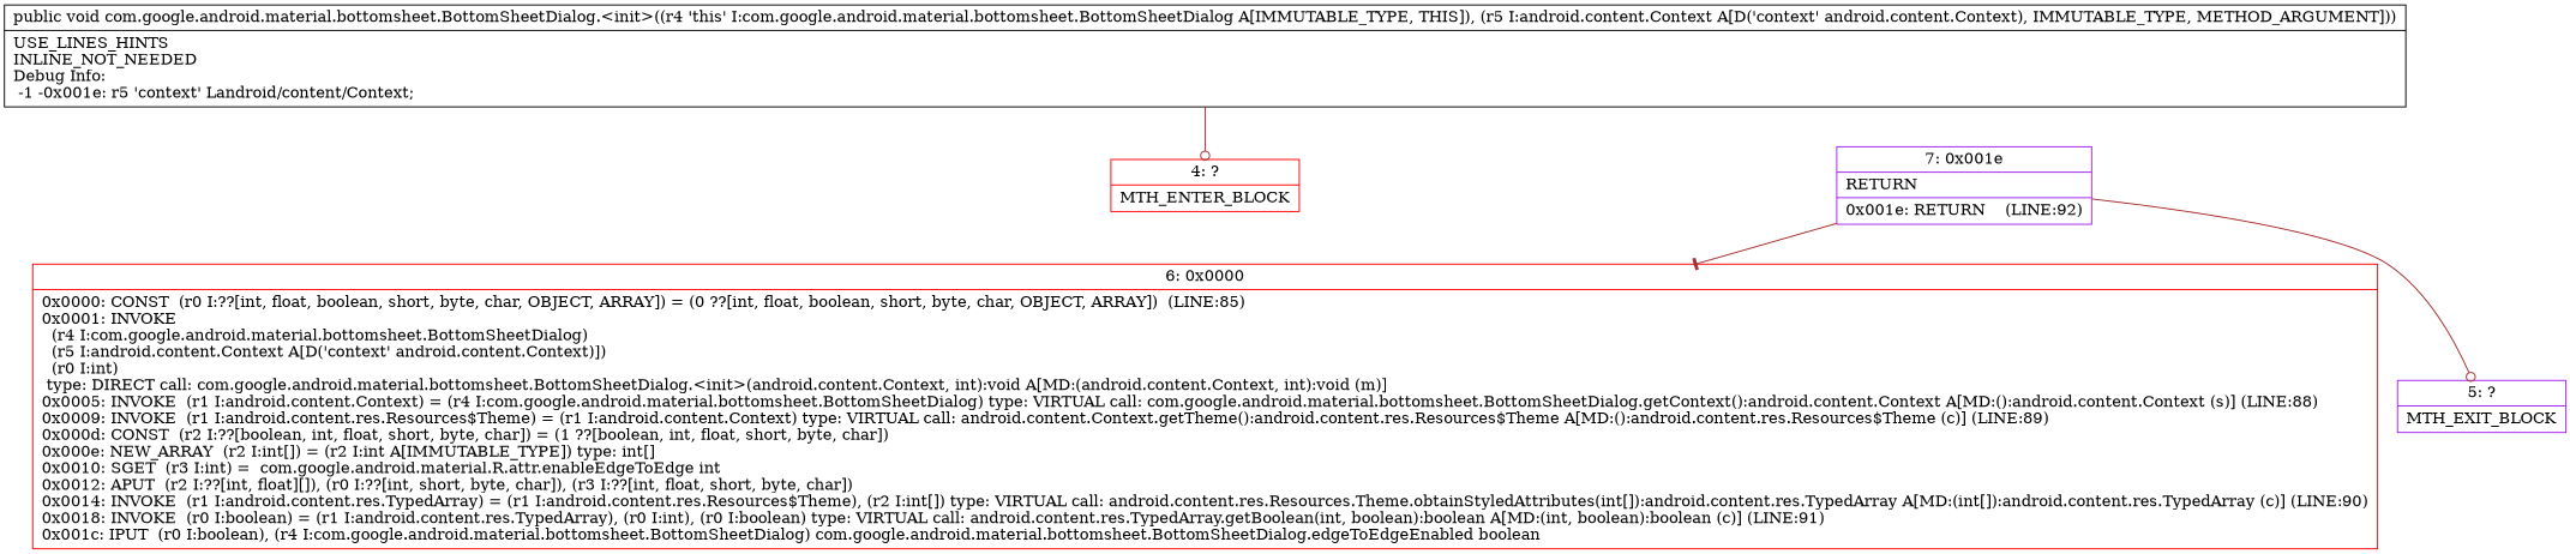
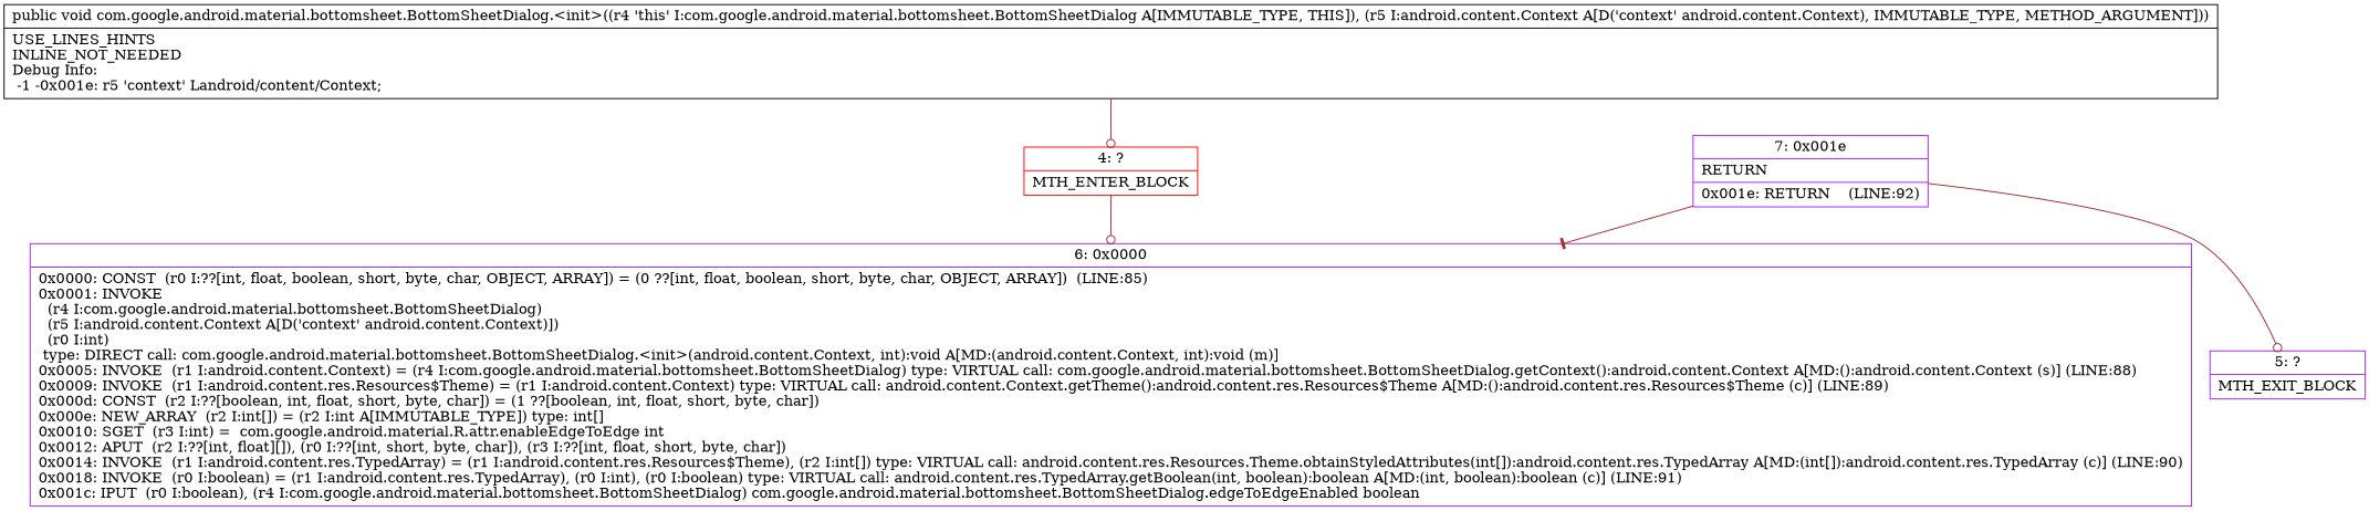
  digraph {
    node [color=red shape=record]
    edge [arrowhead=odot color=brown]
    n1 [label="{4\:\ ?|MTH_ENTER_BLOCK\l}"]
-   n2 [label="{6\:\ 0x0000|0x0000: CONST  (r0 I:??[int, float, boolean, short, byte, char, OBJECT, ARRAY]) = (0 ??[int, float, boolean, short, byte, char, OBJECT, ARRAY])  (LINE:85)\l0x0001: INVOKE  \l  (r4 I:com.google.android.material.bottomsheet.BottomSheetDialog)\l  (r5 I:android.content.Context A[D('context' android.content.Context)])\l  (r0 I:int)\l type: DIRECT call: com.google.android.material.bottomsheet.BottomSheetDialog.\<init\>(android.content.Context, int):void A[MD:(android.content.Context, int):void (m)]\l0x0005: INVOKE  (r1 I:android.content.Context) = (r4 I:com.google.android.material.bottomsheet.BottomSheetDialog) type: VIRTUAL call: com.google.android.material.bottomsheet.BottomSheetDialog.getContext():android.content.Context A[MD:():android.content.Context (s)] (LINE:88)\l0x0009: INVOKE  (r1 I:android.content.res.Resources$Theme) = (r1 I:android.content.Context) type: VIRTUAL call: android.content.Context.getTheme():android.content.res.Resources$Theme A[MD:():android.content.res.Resources$Theme (c)] (LINE:89)\l0x000d: CONST  (r2 I:??[boolean, int, float, short, byte, char]) = (1 ??[boolean, int, float, short, byte, char]) \l0x000e: NEW_ARRAY  (r2 I:int[]) = (r2 I:int A[IMMUTABLE_TYPE]) type: int[] \l0x0010: SGET  (r3 I:int) =  com.google.android.material.R.attr.enableEdgeToEdge int \l0x0012: APUT  (r2 I:??[int, float][]), (r0 I:??[int, short, byte, char]), (r3 I:??[int, float, short, byte, char]) \l0x0014: INVOKE  (r1 I:android.content.res.TypedArray) = (r1 I:android.content.res.Resources$Theme), (r2 I:int[]) type: VIRTUAL call: android.content.res.Resources.Theme.obtainStyledAttributes(int[]):android.content.res.TypedArray A[MD:(int[]):android.content.res.TypedArray (c)] (LINE:90)\l0x0018: INVOKE  (r0 I:boolean) = (r1 I:android.content.res.TypedArray), (r0 I:int), (r0 I:boolean) type: VIRTUAL call: android.content.res.TypedArray.getBoolean(int, boolean):boolean A[MD:(int, boolean):boolean (c)] (LINE:91)\l0x001c: IPUT  (r0 I:boolean), (r4 I:com.google.android.material.bottomsheet.BottomSheetDialog) com.google.android.material.bottomsheet.BottomSheetDialog.edgeToEdgeEnabled boolean \l}"]
+   n2 [color=purple label="{6\:\ 0x0000|0x0000: CONST  (r0 I:??[int, float, boolean, short, byte, char, OBJECT, ARRAY]) = (0 ??[int, float, boolean, short, byte, char, OBJECT, ARRAY])  (LINE:85)\l0x0001: INVOKE  \l  (r4 I:com.google.android.material.bottomsheet.BottomSheetDialog)\l  (r5 I:android.content.Context A[D('context' android.content.Context)])\l  (r0 I:int)\l type: DIRECT call: com.google.android.material.bottomsheet.BottomSheetDialog.\<init\>(android.content.Context, int):void A[MD:(android.content.Context, int):void (m)]\l0x0005: INVOKE  (r1 I:android.content.Context) = (r4 I:com.google.android.material.bottomsheet.BottomSheetDialog) type: VIRTUAL call: com.google.android.material.bottomsheet.BottomSheetDialog.getContext():android.content.Context A[MD:():android.content.Context (s)] (LINE:88)\l0x0009: INVOKE  (r1 I:android.content.res.Resources$Theme) = (r1 I:android.content.Context) type: VIRTUAL call: android.content.Context.getTheme():android.content.res.Resources$Theme A[MD:():android.content.res.Resources$Theme (c)] (LINE:89)\l0x000d: CONST  (r2 I:??[boolean, int, float, short, byte, char]) = (1 ??[boolean, int, float, short, byte, char]) \l0x000e: NEW_ARRAY  (r2 I:int[]) = (r2 I:int A[IMMUTABLE_TYPE]) type: int[] \l0x0010: SGET  (r3 I:int) =  com.google.android.material.R.attr.enableEdgeToEdge int \l0x0012: APUT  (r2 I:??[int, float][]), (r0 I:??[int, short, byte, char]), (r3 I:??[int, float, short, byte, char]) \l0x0014: INVOKE  (r1 I:android.content.res.TypedArray) = (r1 I:android.content.res.Resources$Theme), (r2 I:int[]) type: VIRTUAL call: android.content.res.Resources.Theme.obtainStyledAttributes(int[]):android.content.res.TypedArray A[MD:(int[]):android.content.res.TypedArray (c)] (LINE:90)\l0x0018: INVOKE  (r0 I:boolean) = (r1 I:android.content.res.TypedArray), (r0 I:int), (r0 I:boolean) type: VIRTUAL call: android.content.res.TypedArray.getBoolean(int, boolean):boolean A[MD:(int, boolean):boolean (c)] (LINE:91)\l0x001c: IPUT  (r0 I:boolean), (r4 I:com.google.android.material.bottomsheet.BottomSheetDialog) com.google.android.material.bottomsheet.BottomSheetDialog.edgeToEdgeEnabled boolean \l}"]
    n3 [color=purple label="{7\:\ 0x001e|RETURN\l|0x001e: RETURN    (LINE:92)\l}"]
    n4 [color=purple label="{5\:\ ?|MTH_EXIT_BLOCK\l}"]
    n5 [color=black label="{public void com.google.android.material.bottomsheet.BottomSheetDialog.\<init\>((r4 'this' I:com.google.android.material.bottomsheet.BottomSheetDialog A[IMMUTABLE_TYPE, THIS]), (r5 I:android.content.Context A[D('context' android.content.Context), IMMUTABLE_TYPE, METHOD_ARGUMENT]))  | USE_LINES_HINTS\lINLINE_NOT_NEEDED\lDebug Info:\l  \-1 \-0x001e: r5 'context' Landroid\/content\/Context;\l}"]
+   n1 -> n2
    n3 -> n2 [arrowhead=tee]
    n3 -> n4
    n5 -> n1
  }
